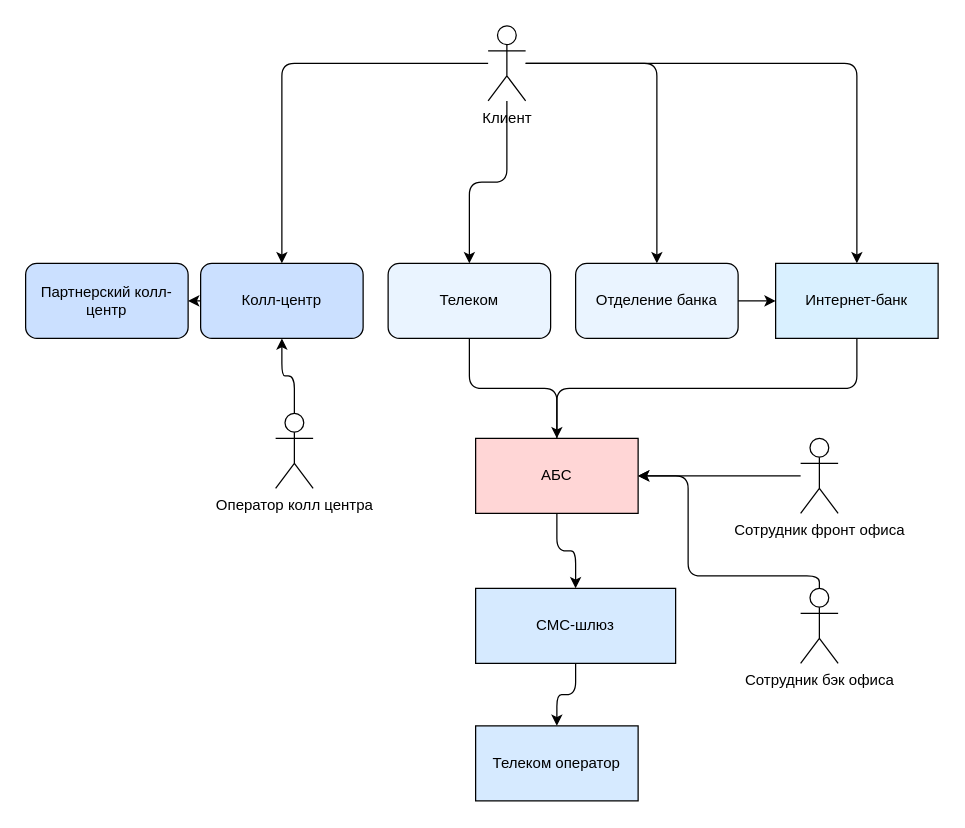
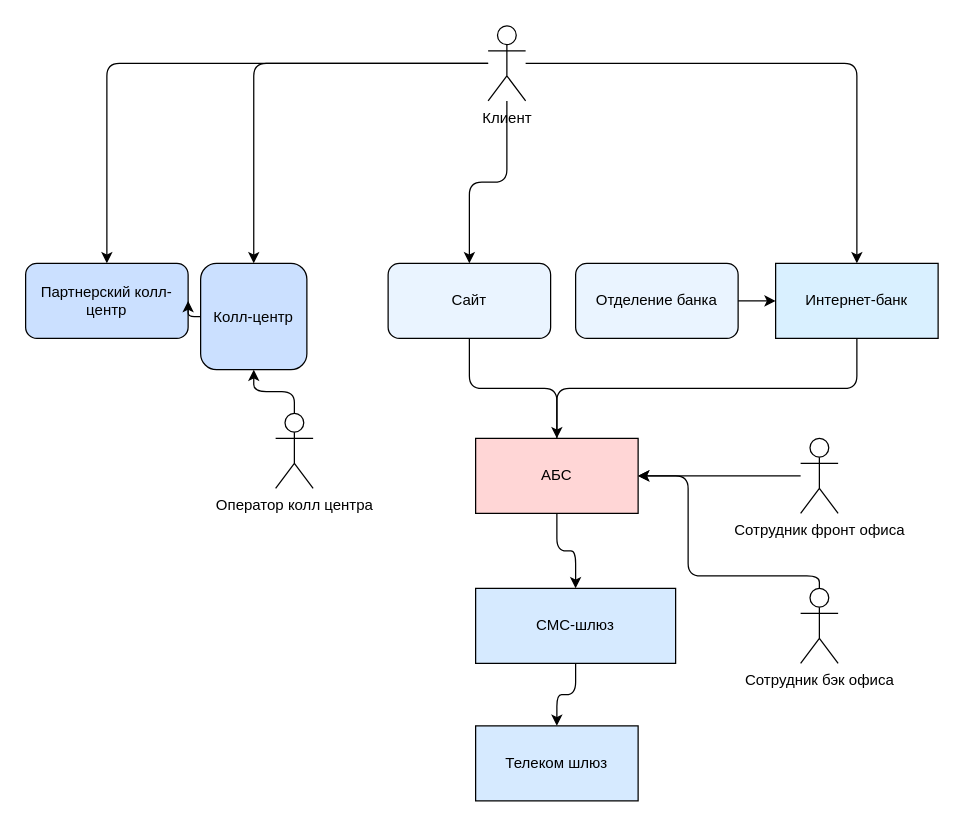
  <mxCell id="0" />
  <mxCell id="1" parent="0" />
  <mxCell id="2" value="Клиент" style="shape=umlActor;verticalLabelPosition=bottom;verticalAlign=top;html=1;outlineConnect=0;" vertex="1" parent="1"><mxGeometry x="390" y="20" width="30" height="60" as="geometry" /></mxCell>
  <mxCell id="3" value="Интернет-банк" style="rounded=0;whiteSpace=wrap;html=1;fillColor=#d9f0ff;" vertex="1" parent="1"><mxGeometry x="620" y="210" width="130" height="60" as="geometry" /></mxCell>
- <mxCell id="4" value="Телеком" style="rounded=1;whiteSpace=wrap;html=1;fillColor=#eaf4ff;" vertex="1" parent="1"><mxGeometry x="310" y="210" width="130" height="60" as="geometry" /></mxCell>
+ <mxCell id="4" value="Сайт" style="rounded=1;whiteSpace=wrap;html=1;fillColor=#eaf4ff;" vertex="1" parent="1"><mxGeometry x="310" y="210" width="130" height="60" as="geometry" /></mxCell>
  <mxCell id="5" value="Отделение банка" style="rounded=1;whiteSpace=wrap;html=1;fillColor=#eaf4ff;" vertex="1" parent="1"><mxGeometry x="460" y="210" width="130" height="60" as="geometry" /></mxCell>
- <mxCell id="6" value="Колл-центр" style="rounded=1;whiteSpace=wrap;html=1;fillColor=#cbe0ff;" vertex="1" parent="1"><mxGeometry x="160" y="210" width="130" height="60" as="geometry" /></mxCell>
+ <mxCell id="6" value="Колл-центр" style="rounded=1;whiteSpace=wrap;html=1;fillColor=#cbe0ff;" vertex="1" parent="1"><mxGeometry x="160" y="210" width="85" height="85" as="geometry" /></mxCell>
  <mxCell id="7" value="Партнерский колл-центр" style="rounded=1;whiteSpace=wrap;html=1;fillColor=#cbe0ff;" vertex="1" parent="1"><mxGeometry x="20" y="210" width="130" height="60" as="geometry" /></mxCell>
  <mxCell id="8" value="АБС" style="rounded=0;whiteSpace=wrap;html=1;fillColor=#ffd6d6;" vertex="1" parent="1"><mxGeometry x="380" y="350" width="130" height="60" as="geometry" /></mxCell>
  <mxCell id="9" value="СМС-шлюз" style="rounded=0;whiteSpace=wrap;html=1;fillColor=#d6eaff;" vertex="1" parent="1"><mxGeometry x="380" y="470" width="160" height="60" as="geometry" /></mxCell>
- <mxCell id="10" value="Телеком оператор" style="rounded=0;whiteSpace=wrap;html=1;fillColor=#d6eaff;" vertex="1" parent="1"><mxGeometry x="380" y="580" width="130" height="60" as="geometry" /></mxCell>
+ <mxCell id="10" value="Телеком шлюз" style="rounded=0;whiteSpace=wrap;html=1;fillColor=#d6eaff;" vertex="1" parent="1"><mxGeometry x="380" y="580" width="130" height="60" as="geometry" /></mxCell>
  <mxCell id="11" value="Оператор колл центра" style="shape=umlActor;verticalLabelPosition=bottom;verticalAlign=top;html=1;outlineConnect=0;" vertex="1" parent="1"><mxGeometry x="220" y="330" width="30" height="60" as="geometry" /></mxCell>
  <mxCell id="12" value="Сотрудник фронт офиса" style="shape=umlActor;verticalLabelPosition=bottom;verticalAlign=top;html=1;outlineConnect=0;" vertex="1" parent="1"><mxGeometry x="640" y="350" width="30" height="60" as="geometry" /></mxCell>
  <mxCell id="13" value="Сотрудник бэк офиса" style="shape=umlActor;verticalLabelPosition=bottom;verticalAlign=top;html=1;outlineConnect=0;" vertex="1" parent="1"><mxGeometry x="640" y="470" width="30" height="60" as="geometry" /></mxCell>
  <mxCell id="14" style="edgeStyle=orthogonalEdgeStyle;rounded=1;html=1;" edge="1" parent="1" source="2" target="3"><mxGeometry relative="1" as="geometry" /></mxCell>
  <mxCell id="15" style="edgeStyle=orthogonalEdgeStyle;rounded=1;html=1;" edge="1" parent="1" source="2" target="4"><mxGeometry relative="1" as="geometry" /></mxCell>
- <mxCell id="16" style="edgeStyle=orthogonalEdgeStyle;rounded=1;html=1;" edge="1" parent="1" source="2" target="5"><mxGeometry relative="1" as="geometry" /></mxCell>
+ <mxCell id="16" style="edgeStyle=orthogonalEdgeStyle;rounded=1;html=1;" edge="1" parent="1" source="2" target="7"><mxGeometry relative="1" as="geometry" /></mxCell>
  <mxCell id="17" style="edgeStyle=orthogonalEdgeStyle;rounded=1;html=1;" edge="1" parent="1" source="2" target="6"><mxGeometry relative="1" as="geometry" /></mxCell>
  <mxCell id="18" style="edgeStyle=orthogonalEdgeStyle;rounded=1;html=1;" edge="1" parent="1" source="6" target="7"><mxGeometry relative="1" as="geometry" /></mxCell>
  <mxCell id="19" style="edgeStyle=orthogonalEdgeStyle;rounded=1;html=1;endArrow=none;" edge="1" parent="1" source="3" target="8"><mxGeometry relative="1" as="geometry"><Array as="points"><mxPoint x="685" y="310" /><mxPoint x="445" y="310" /></Array></mxGeometry></mxCell>
  <mxCell id="20" style="edgeStyle=orthogonalEdgeStyle;rounded=1;html=1;" edge="1" parent="1" source="4" target="8"><mxGeometry relative="1" as="geometry" /></mxCell>
  <mxCell id="21" style="edgeStyle=orthogonalEdgeStyle;rounded=1;html=1;" edge="1" parent="1" source="5" target="3"><mxGeometry relative="1" as="geometry" /></mxCell>
  <mxCell id="22" style="edgeStyle=orthogonalEdgeStyle;rounded=1;html=1;" edge="1" parent="1" source="11" target="6"><mxGeometry relative="1" as="geometry" /></mxCell>
  <mxCell id="23" style="edgeStyle=orthogonalEdgeStyle;rounded=1;html=1;" edge="1" parent="1" source="8" target="9"><mxGeometry relative="1" as="geometry" /></mxCell>
  <mxCell id="24" style="edgeStyle=orthogonalEdgeStyle;rounded=1;html=1;" edge="1" parent="1" source="9" target="10"><mxGeometry relative="1" as="geometry" /></mxCell>
  <mxCell id="25" style="edgeStyle=orthogonalEdgeStyle;rounded=1;html=1;" edge="1" parent="1" source="12" target="8"><mxGeometry relative="1" as="geometry" /></mxCell>
  <mxCell id="26" style="edgeStyle=orthogonalEdgeStyle;rounded=1;html=1;" edge="1" parent="1" source="13" target="8"><mxGeometry relative="1" as="geometry"><Array as="points"><mxPoint x="655" y="460" /><mxPoint x="550" y="460" /><mxPoint x="550" y="380" /></Array></mxGeometry></mxCell>
